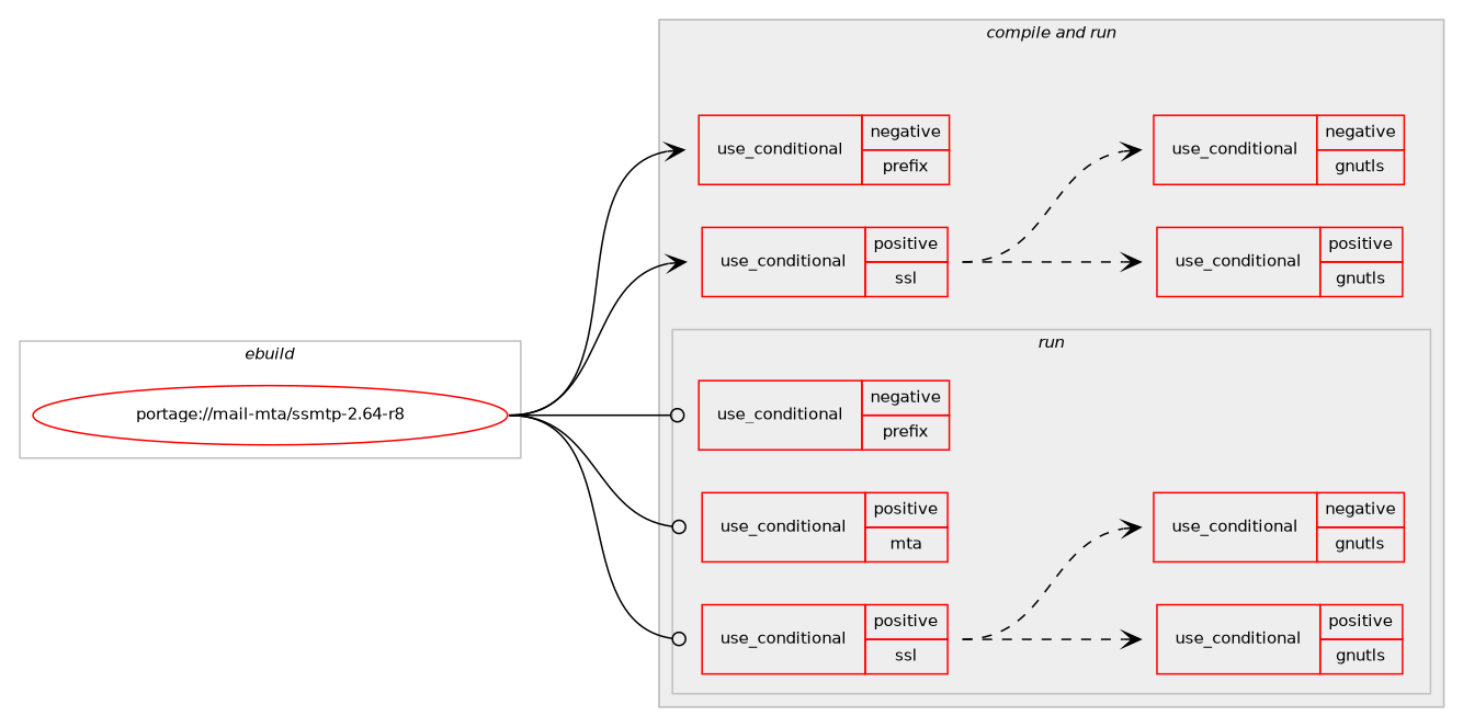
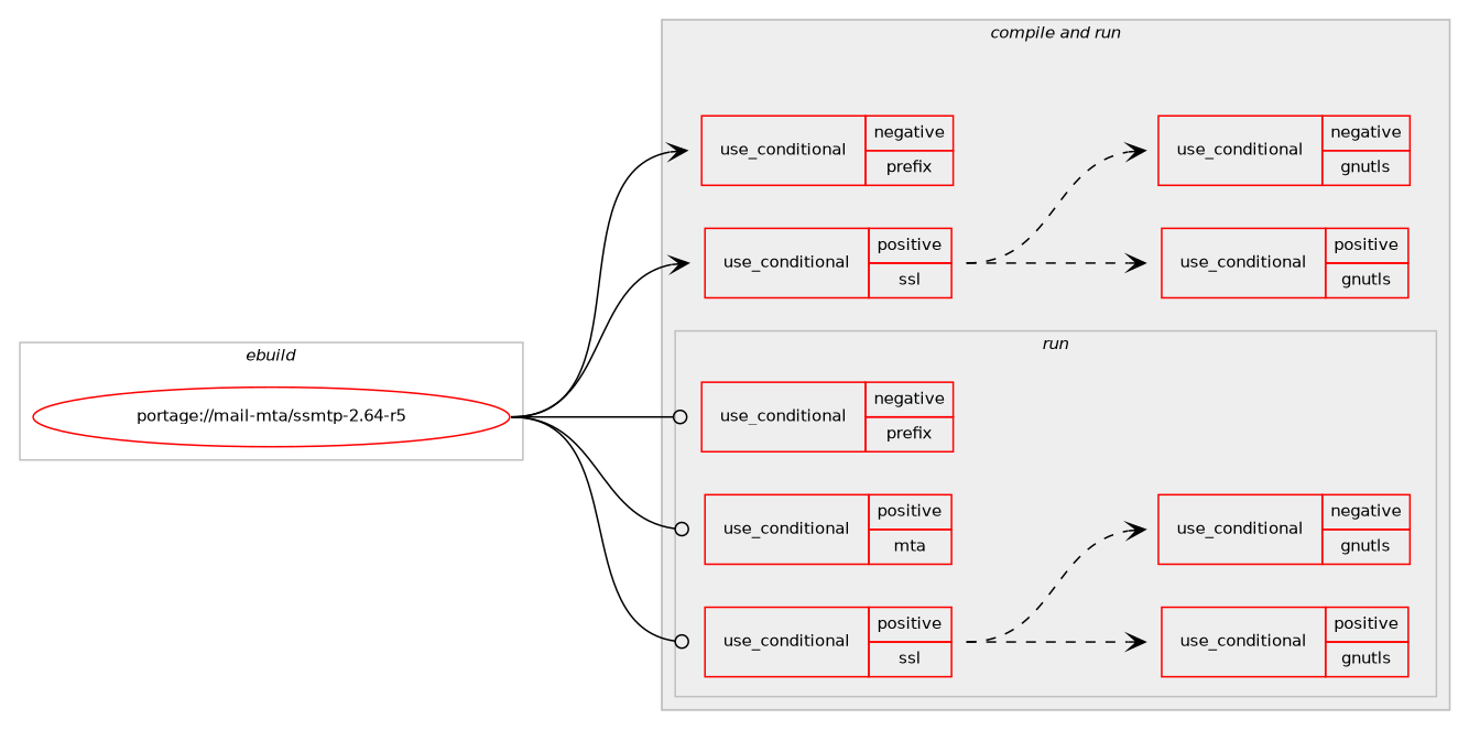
  digraph {
    compound=true
    concentrate=true
    fontname=Helvetica
    fontsize=10
    newrank=true
    rankdir=LR
    ranksep=1.5
    node [color=red fontname=Helvetica fontsize=10 shape=none]
    edge [arrowhead=vee headport=w style=solid tailport=e weight=20]
-   n1 [label="portage://mail-mta/ssmtp-2.64-r8" width=4 shape=""]
+   n1 [label="portage://mail-mta/ssmtp-2.64-r5" width=4 shape=""]
    n2 [label=<<TABLE BORDER="0" CELLBORDER="1" CELLSPACING="0" CELLPADDING="4"><TR><TD ROWSPAN="3" CELLPADDING="10">use_conditional</TD></TR><TR><TD>negative</TD></TR><TR><TD>prefix</TD></TR></TABLE>>]
    n3 [label=<<TABLE BORDER="0" CELLBORDER="1" CELLSPACING="0" CELLPADDING="4"><TR><TD ROWSPAN="3" CELLPADDING="10">use_conditional</TD></TR><TR><TD>positive</TD></TR><TR><TD>gnutls</TD></TR></TABLE>>]
    n4 [label=<<TABLE BORDER="0" CELLBORDER="1" CELLSPACING="0" CELLPADDING="4"><TR><TD ROWSPAN="3" CELLPADDING="10">use_conditional</TD></TR><TR><TD>negative</TD></TR><TR><TD>gnutls</TD></TR></TABLE>>]
    n5 [label=<<TABLE BORDER="0" CELLBORDER="1" CELLSPACING="0" CELLPADDING="4"><TR><TD ROWSPAN="3" CELLPADDING="10">use_conditional</TD></TR><TR><TD>positive</TD></TR><TR><TD>ssl</TD></TR></TABLE>>]
    n6 [label=<<TABLE BORDER="0" CELLBORDER="1" CELLSPACING="0" CELLPADDING="4"><TR><TD ROWSPAN="3" CELLPADDING="10">use_conditional</TD></TR><TR><TD>negative</TD></TR><TR><TD>prefix</TD></TR></TABLE>>]
    n7 [label=<<TABLE BORDER="0" CELLBORDER="1" CELLSPACING="0" CELLPADDING="4"><TR><TD ROWSPAN="3" CELLPADDING="10">use_conditional</TD></TR><TR><TD>positive</TD></TR><TR><TD>mta</TD></TR></TABLE>>]
    n8 [label=<<TABLE BORDER="0" CELLBORDER="1" CELLSPACING="0" CELLPADDING="4"><TR><TD ROWSPAN="3" CELLPADDING="10">use_conditional</TD></TR><TR><TD>positive</TD></TR><TR><TD>gnutls</TD></TR></TABLE>>]
    n9 [label=<<TABLE BORDER="0" CELLBORDER="1" CELLSPACING="0" CELLPADDING="4"><TR><TD ROWSPAN="3" CELLPADDING="10">use_conditional</TD></TR><TR><TD>negative</TD></TR><TR><TD>gnutls</TD></TR></TABLE>>]
    n10 [label=<<TABLE BORDER="0" CELLBORDER="1" CELLSPACING="0" CELLPADDING="4"><TR><TD ROWSPAN="3" CELLPADDING="10">use_conditional</TD></TR><TR><TD>positive</TD></TR><TR><TD>ssl</TD></TR></TABLE>>]
    subgraph cluster_1 {
      color=gray
      label=<<i>ebuild</i>>
      rank=same
      n1
    }
    subgraph cluster_2 {
      color=gray
      label=<<i>dependencies</i>>
      subgraph cluster_3 {
        color=gray
        fillcolor="#eeeeee"
        label=<<i>compile</i>>
        style=filled
        subgraph sub_4 {
          color=gray
          fillcolor="#eeeeee"
          label=<<i>compile</i>>
          style=filled
          n2
        }
        subgraph sub_5 {
          color=gray
          fillcolor="#eeeeee"
          label=<<i>compile</i>>
          style=filled
          n5
          subgraph sub_6 {
            color=gray
            fillcolor="#eeeeee"
            label=<<i>compile</i>>
            style=filled
            n3
          }
          subgraph sub_7 {
            color=gray
            fillcolor="#eeeeee"
            label=<<i>compile</i>>
            style=filled
            n4
          }
        }
      }
      subgraph cluster_8 {
        color=gray
        fillcolor="#eeeeee"
        label=<<i>compile and run</i>>
        style=filled
      }
      subgraph cluster_9 {
        color=gray
        fillcolor="#eeeeee"
        label=<<i>run</i>>
        style=filled
        subgraph sub_10 {
          color=gray
          fillcolor="#eeeeee"
          label=<<i>run</i>>
          style=filled
          n6
        }
        subgraph sub_11 {
          color=gray
          fillcolor="#eeeeee"
          label=<<i>run</i>>
          style=filled
          n7
        }
        subgraph sub_12 {
          color=gray
          fillcolor="#eeeeee"
          label=<<i>run</i>>
          style=filled
          n10
          subgraph sub_13 {
            color=gray
            fillcolor="#eeeeee"
            label=<<i>run</i>>
            style=filled
            n8
          }
          subgraph sub_14 {
            color=gray
            fillcolor="#eeeeee"
            label=<<i>run</i>>
            style=filled
            n9
          }
        }
      }
    }
    subgraph cluster_15 {
      color=gray
      label=<<i>candidates</i>>
      rank=same
    }
    n1 -> n2
    n1 -> n5
    n1 -> n6 [arrowhead=odot]
    n1 -> n7 [arrowhead=odot]
    n1 -> n10 [arrowhead=odot]
    n5 -> n3 [style=dashed]
    n5 -> n4 [style=dashed]
    n10 -> n8 [style=dashed]
    n10 -> n9 [style=dashed]
  }
